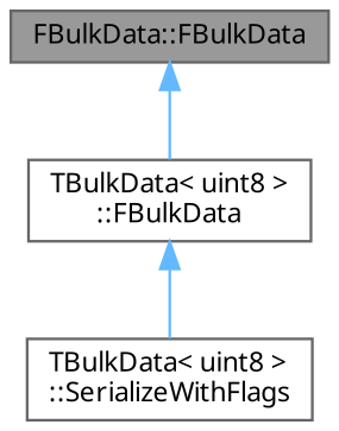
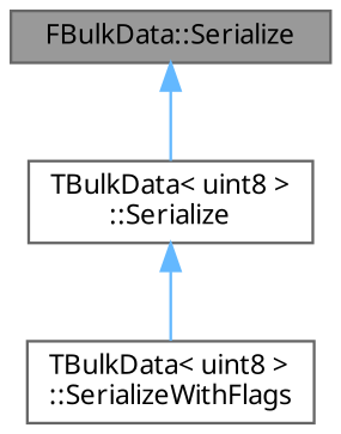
  digraph {
    fontname="Noto Sans"
    rankdir=TB
    node [color=grey40 fillcolor=white fontname="Noto Sans" fontsize=10 shape=box style=filled]
    edge [color=steelblue1 dir=back fontname="Noto Sans" fontsize=10 labelfontname=Helvetica labelfontsize=10 style=solid]
-   n1 [color=gray40 fillcolor=grey60 fontcolor=black height=0.2 label="FBulkData::FBulkData" width=0.4]
-   n2 [height=0.2 label="TBulkData\< uint8 \>\l::FBulkData" width=0.4]
+   n1 [color=gray40 fillcolor=grey60 fontcolor=black height=0.2 label="FBulkData::Serialize" width=0.4]
+   n2 [height=0.2 label="TBulkData\< uint8 \>\l::Serialize" width=0.4]
    n3 [height=0.2 label="TBulkData\< uint8 \>\l::SerializeWithFlags" width=0.4]
    n1 -> n2
    n2 -> n3
  }
